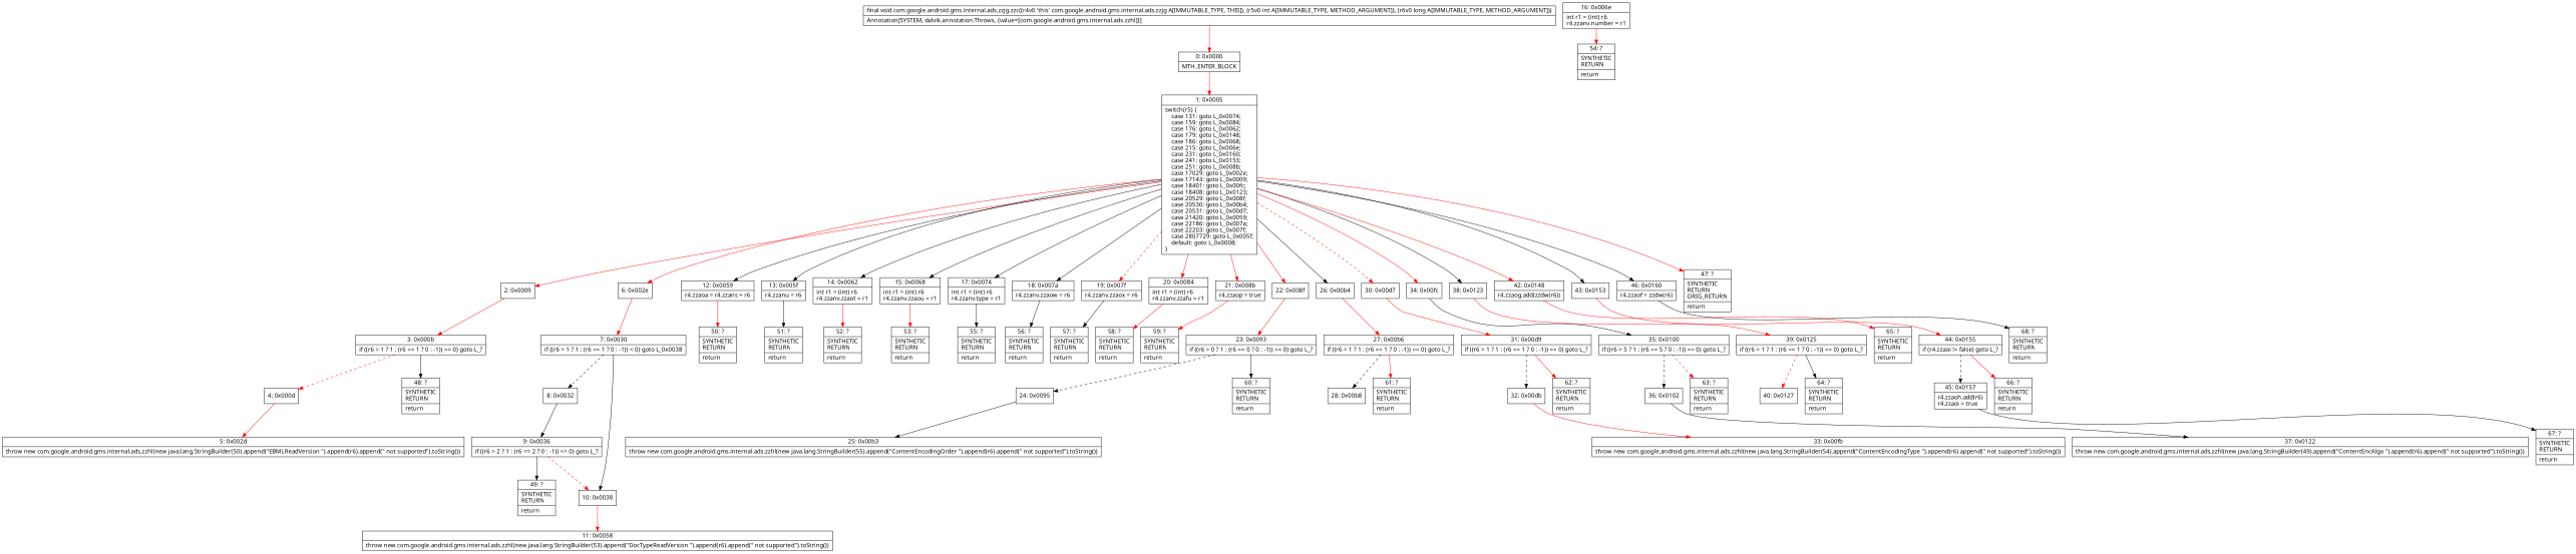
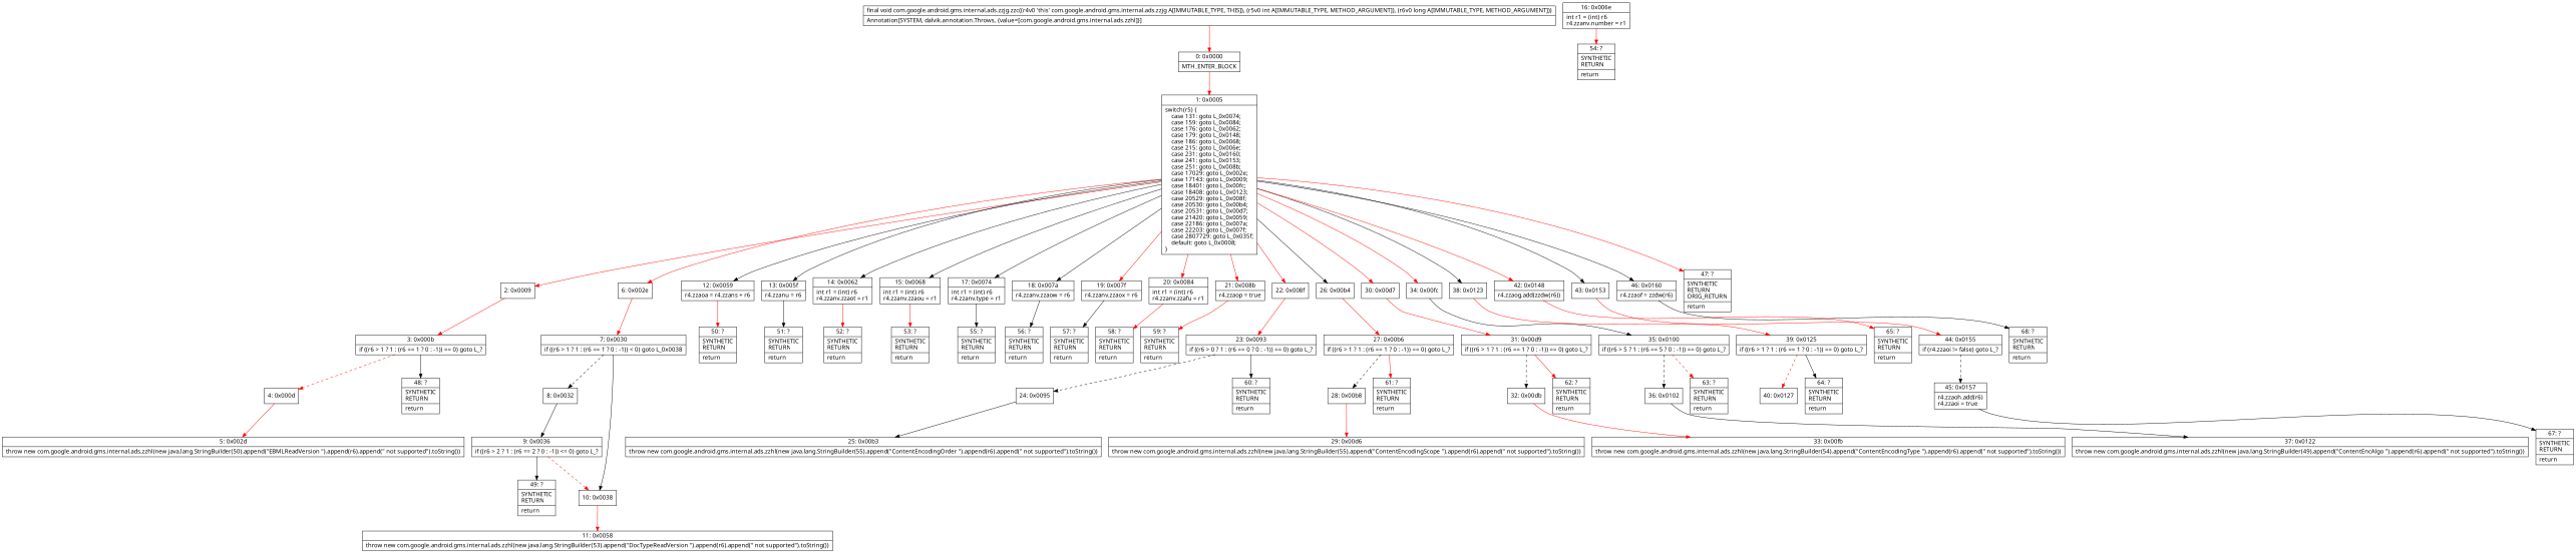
  digraph {
    fontname="Noto Sans"
    node [fontname="Noto Sans" shape=record]
    edge [color=red fontname="Noto Sans"]
    n1 [label="{0\:\ 0x0000|MTH_ENTER_BLOCK\l}"]
-   n2 [label="{1\:\ 0x0005|switch(r5) \{\l    case 131: goto L_0x0074;\l    case 159: goto L_0x0084;\l    case 176: goto L_0x0062;\l    case 179: goto L_0x0148;\l    case 186: goto L_0x0068;\l    case 215: goto L_0x006e;\l    case 231: goto L_0x0160;\l    case 241: goto L_0x0153;\l    case 251: goto L_0x008b;\l    case 17029: goto L_0x002e;\l    case 17143: goto L_0x0009;\l    case 18401: goto L_0x00fc;\l    case 18408: goto L_0x0123;\l    case 20529: goto L_0x008f;\l    case 20530: goto L_0x00b4;\l    case 20531: goto L_0x00d7;\l    case 21420: goto L_0x0059;\l    case 22186: goto L_0x007a;\l    case 22203: goto L_0x007f;\l    case 2807729: goto L_0x005f;\l    default: goto L_0x0008;\l\}\l}"]
+   n2 [label="{1\:\ 0x0005|switch(r5) \{\l    case 131: goto L_0x0074;\l    case 159: goto L_0x0084;\l    case 176: goto L_0x0062;\l    case 179: goto L_0x0148;\l    case 186: goto L_0x0068;\l    case 215: goto L_0x006e;\l    case 231: goto L_0x0160;\l    case 241: goto L_0x0153;\l    case 251: goto L_0x008b;\l    case 17029: goto L_0x002e;\l    case 17143: goto L_0x0009;\l    case 18401: goto L_0x00fc;\l    case 18408: goto L_0x0123;\l    case 20529: goto L_0x008f;\l    case 20530: goto L_0x00b4;\l    case 20531: goto L_0x00d7;\l    case 21420: goto L_0x0059;\l    case 22186: goto L_0x007a;\l    case 22203: goto L_0x007f;\l    case 2807729: goto L_0x035f;\l    default: goto L_0x0008;\l\}\l}"]
    n3 [label="{2\:\ 0x0009}"]
    n4 [label="{6\:\ 0x002e}"]
    n5 [label="{12\:\ 0x0059|r4.zzaoa = r4.zzans + r6\l}"]
    n6 [label="{13\:\ 0x005f|r4.zzanu = r6\l}"]
    n7 [label="{14\:\ 0x0062|int r1 = (int) r6\lr4.zzanv.zzaot = r1\l}"]
    n8 [label="{15\:\ 0x0068|int r1 = (int) r6\lr4.zzanv.zzaou = r1\l}"]
    n9 [label="{17\:\ 0x0074|int r1 = (int) r6\lr4.zzanv.type = r1\l}"]
    n10 [label="{18\:\ 0x007a|r4.zzanv.zzaow = r6\l}"]
    n11 [label="{19\:\ 0x007f|r4.zzanv.zzaox = r6\l}"]
    n12 [label="{20\:\ 0x0084|int r1 = (int) r6\lr4.zzanv.zzafu = r1\l}"]
    n13 [label="{21\:\ 0x008b|r4.zzaop = true\l}"]
    n14 [label="{22\:\ 0x008f}"]
    n15 [label="{26\:\ 0x00b4}"]
    n16 [label="{30\:\ 0x00d7}"]
    n17 [label="{34\:\ 0x00fc}"]
    n18 [label="{38\:\ 0x0123}"]
    n19 [label="{42\:\ 0x0148|r4.zzaog.add(zzdw(r6))\l}"]
    n20 [label="{43\:\ 0x0153}"]
    n21 [label="{46\:\ 0x0160|r4.zzaof = zzdw(r6)\l}"]
    n22 [label="{47\:\ ?|SYNTHETIC\lRETURN\lORIG_RETURN\l|return\l}"]
    n23 [label="{3\:\ 0x000b|if ((r6 \> 1 ? 1 : (r6 == 1 ? 0 : \-1)) == 0) goto L_?\l}"]
    n24 [label="{7\:\ 0x0030|if ((r6 \> 1 ? 1 : (r6 == 1 ? 0 : \-1)) \< 0) goto L_0x0038\l}"]
    n25 [label="{50\:\ ?|SYNTHETIC\lRETURN\l|return\l}"]
    n26 [label="{51\:\ ?|SYNTHETIC\lRETURN\l|return\l}"]
    n27 [label="{52\:\ ?|SYNTHETIC\lRETURN\l|return\l}"]
    n28 [label="{53\:\ ?|SYNTHETIC\lRETURN\l|return\l}"]
    n29 [label="{16\:\ 0x006e|int r1 = (int) r6\lr4.zzanv.number = r1\l}"]
    n30 [label="{54\:\ ?|SYNTHETIC\lRETURN\l|return\l}"]
    n31 [label="{55\:\ ?|SYNTHETIC\lRETURN\l|return\l}"]
    n32 [label="{56\:\ ?|SYNTHETIC\lRETURN\l|return\l}"]
    n33 [label="{57\:\ ?|SYNTHETIC\lRETURN\l|return\l}"]
    n34 [label="{58\:\ ?|SYNTHETIC\lRETURN\l|return\l}"]
    n35 [label="{59\:\ ?|SYNTHETIC\lRETURN\l|return\l}"]
    n36 [label="{23\:\ 0x0093|if ((r6 \> 0 ? 1 : (r6 == 0 ? 0 : \-1)) == 0) goto L_?\l}"]
    n37 [label="{27\:\ 0x00b6|if ((r6 \> 1 ? 1 : (r6 == 1 ? 0 : \-1)) == 0) goto L_?\l}"]
    n38 [label="{31\:\ 0x00d9|if ((r6 \> 1 ? 1 : (r6 == 1 ? 0 : \-1)) == 0) goto L_?\l}"]
    n39 [label="{35\:\ 0x0100|if ((r6 \> 5 ? 1 : (r6 == 5 ? 0 : \-1)) == 0) goto L_?\l}"]
    n40 [label="{39\:\ 0x0125|if ((r6 \> 1 ? 1 : (r6 == 1 ? 0 : \-1)) == 0) goto L_?\l}"]
    n41 [label="{65\:\ ?|SYNTHETIC\lRETURN\l|return\l}"]
    n42 [label="{44\:\ 0x0155|if (r4.zzaoi != false) goto L_?\l}"]
    n43 [label="{68\:\ ?|SYNTHETIC\lRETURN\l|return\l}"]
    n44 [label="{4\:\ 0x000d}"]
    n45 [label="{48\:\ ?|SYNTHETIC\lRETURN\l|return\l}"]
    n46 [label="{5\:\ 0x002d|throw new com.google.android.gms.internal.ads.zzhl(new java.lang.StringBuilder(50).append(\"EBMLReadVersion \").append(r6).append(\" not supported\").toString())\l}"]
    n47 [label="{8\:\ 0x0032}"]
    n48 [label="{10\:\ 0x0038}"]
    n49 [label="{9\:\ 0x0036|if ((r6 \> 2 ? 1 : (r6 == 2 ? 0 : \-1)) \<= 0) goto L_?\l}"]
    n50 [label="{11\:\ 0x0058|throw new com.google.android.gms.internal.ads.zzhl(new java.lang.StringBuilder(53).append(\"DocTypeReadVersion \").append(r6).append(\" not supported\").toString())\l}"]
    n51 [label="{49\:\ ?|SYNTHETIC\lRETURN\l|return\l}"]
    n52 [label="{24\:\ 0x0095}"]
    n53 [label="{60\:\ ?|SYNTHETIC\lRETURN\l|return\l}"]
    n54 [label="{25\:\ 0x00b3|throw new com.google.android.gms.internal.ads.zzhl(new java.lang.StringBuilder(55).append(\"ContentEncodingOrder \").append(r6).append(\" not supported\").toString())\l}"]
    n55 [label="{28\:\ 0x00b8}"]
    n56 [label="{61\:\ ?|SYNTHETIC\lRETURN\l|return\l}"]
+   n57 [label="{29\:\ 0x00d6|throw new com.google.android.gms.internal.ads.zzhl(new java.lang.StringBuilder(55).append(\"ContentEncodingScope \").append(r6).append(\" not supported\").toString())\l}"]
    n58 [label="{32\:\ 0x00db}"]
    n59 [label="{62\:\ ?|SYNTHETIC\lRETURN\l|return\l}"]
    n60 [label="{33\:\ 0x00fb|throw new com.google.android.gms.internal.ads.zzhl(new java.lang.StringBuilder(54).append(\"ContentEncodingType \").append(r6).append(\" not supported\").toString())\l}"]
    n61 [label="{36\:\ 0x0102}"]
    n62 [label="{63\:\ ?|SYNTHETIC\lRETURN\l|return\l}"]
    n63 [label="{37\:\ 0x0122|throw new com.google.android.gms.internal.ads.zzhl(new java.lang.StringBuilder(49).append(\"ContentEncAlgo \").append(r6).append(\" not supported\").toString())\l}"]
    n64 [label="{40\:\ 0x0127}"]
    n65 [label="{64\:\ ?|SYNTHETIC\lRETURN\l|return\l}"]
    n66 [label="{45\:\ 0x0157|r4.zzaoh.add(r6)\lr4.zzaoi = true\l}"]
-   n67 [label="{66\:\ ?|SYNTHETIC\lRETURN\l|return\l}"]
    n68 [label="{67\:\ ?|SYNTHETIC\lRETURN\l|return\l}"]
    n69 [label="{final void com.google.android.gms.internal.ads.zzjg.zzc((r4v0 'this' com.google.android.gms.internal.ads.zzjg A[IMMUTABLE_TYPE, THIS]), (r5v0 int A[IMMUTABLE_TYPE, METHOD_ARGUMENT]), (r6v0 long A[IMMUTABLE_TYPE, METHOD_ARGUMENT]))  | Annotation[SYSTEM, dalvik.annotation.Throws, \{value=[com.google.android.gms.internal.ads.zzhl]\}]\l}"]
    n1 -> n2
    n2 -> n3
    n2 -> n4
    n2 -> n5 [color=black]
    n2 -> n6 [color=black]
    n2 -> n7 [color=black]
    n2 -> n8 [color=black]
    n2 -> n9 [color=black]
    n2 -> n10 [color=black]
-   n2 -> n11 [style=dashed]
+   n2 -> n11
    n2 -> n12
    n2 -> n13
    n2 -> n14
    n2 -> n15 [color=black]
-   n2 -> n16 [style=dashed]
+   n2 -> n16
    n2 -> n17
    n2 -> n18 [color=black]
    n2 -> n19
    n2 -> n20 [color=black]
    n2 -> n21 [color=black]
    n2 -> n22
    n3 -> n23
    n4 -> n24
    n5 -> n25
    n6 -> n26 [color=black]
    n7 -> n27
    n8 -> n28
    n9 -> n31 [color=black]
    n10 -> n32 [color=black]
    n11 -> n33 [color=black]
    n12 -> n34
    n13 -> n35
    n14 -> n36
    n15 -> n37
    n16 -> n38
    n17 -> n39 [color=black]
    n18 -> n40
    n19 -> n41
    n20 -> n42
    n21 -> n43 [color=black]
    n23 -> n44 [style=dashed]
    n23 -> n45 [color=black]
    n24 -> n47 [color=black style=dashed]
    n24 -> n48 [color=black]
    n29 -> n30
    n36 -> n52 [color=black style=dashed]
    n36 -> n53 [color=black]
    n37 -> n55 [color=black style=dashed]
    n37 -> n56
    n38 -> n58 [color=black style=dashed]
    n38 -> n59
    n39 -> n61 [color=black style=dashed]
    n39 -> n62 [style=dashed]
    n40 -> n64 [style=dashed]
    n40 -> n65 [color=black]
    n42 -> n66 [color=black style=dashed]
-   n42 -> n67
    n44 -> n46
    n47 -> n49 [color=black]
    n48 -> n50
    n49 -> n48 [style=dashed]
    n49 -> n51 [color=black]
    n52 -> n54 [color=black]
+   n55 -> n57
    n58 -> n60
    n61 -> n63 [color=black]
    n66 -> n68 [color=black]
    n69 -> n1
  }
